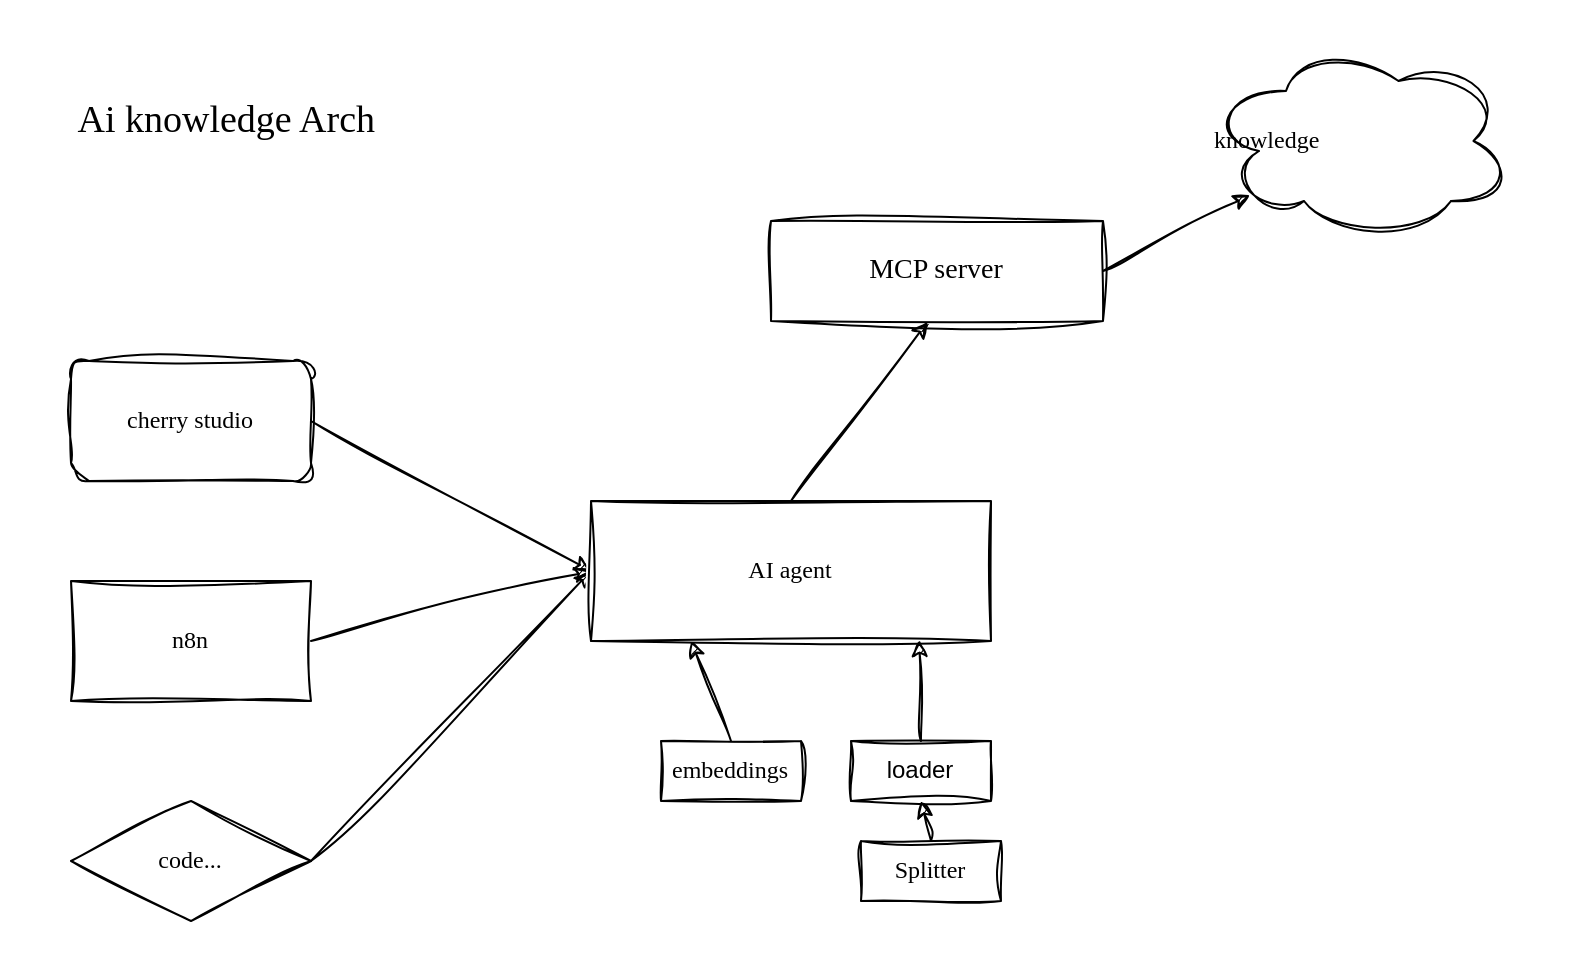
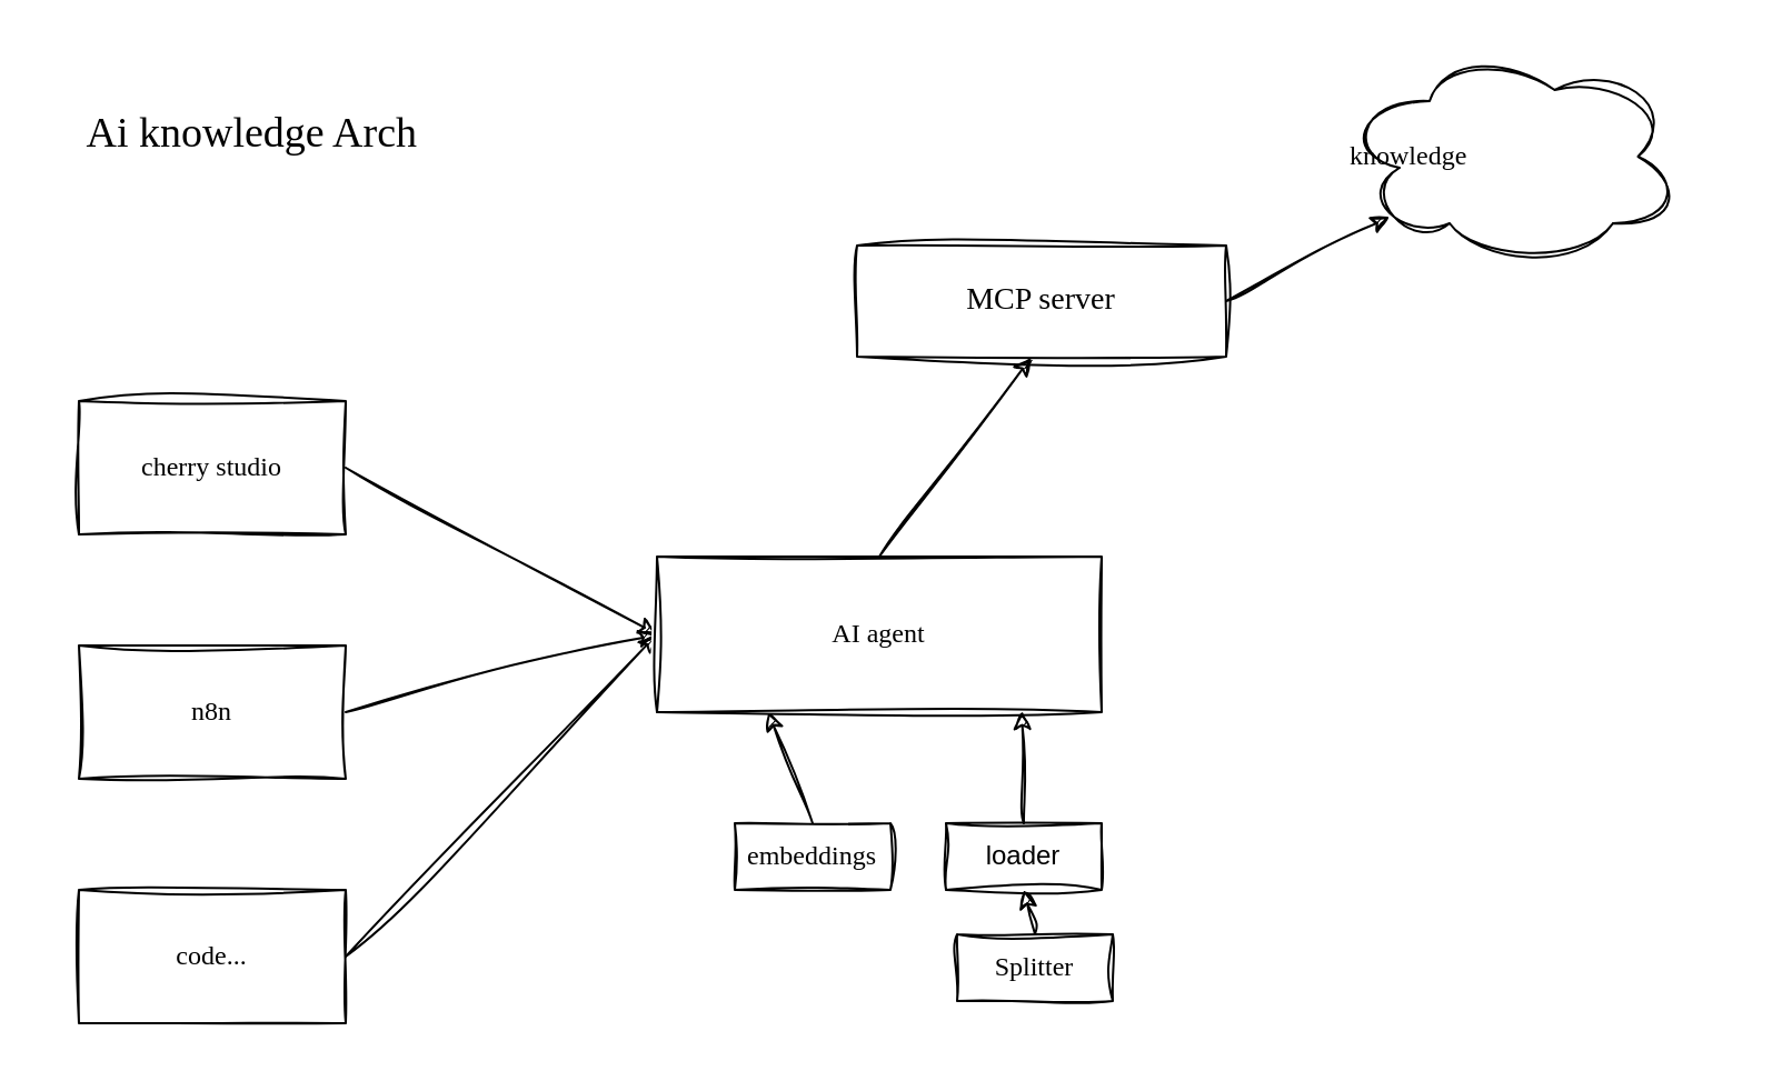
  <mxCell id="0" />
  <mxCell id="1" parent="0" />
- <mxCell id="2" value="&lt;font face=&quot;Comic Sans MS&quot;&gt;cherry stu&lt;span style=&quot;background-color: transparent; color: light-dark(rgb(0, 0, 0), rgb(255, 255, 255));&quot;&gt;dio&lt;/span&gt;&lt;/font&gt;" style="whiteSpace=wrap;html=1;sketch=1;curveFitting=1;jiggle=2;rounded=1;" vertex="1" parent="1"><mxGeometry x="35" y="180" width="120" height="60" as="geometry" /></mxCell>
+ <mxCell id="2" value="&lt;font face=&quot;Comic Sans MS&quot;&gt;cherry stu&lt;span style=&quot;background-color: transparent; color: light-dark(rgb(0, 0, 0), rgb(255, 255, 255));&quot;&gt;dio&lt;/span&gt;&lt;/font&gt;" style="rounded=0;whiteSpace=wrap;html=1;sketch=1;curveFitting=1;jiggle=2;" vertex="1" parent="1"><mxGeometry x="35" y="180" width="120" height="60" as="geometry" /></mxCell>
  <mxCell id="3" value="&lt;font face=&quot;Comic Sans MS&quot;&gt;n8n&lt;/font&gt;" style="rounded=0;whiteSpace=wrap;html=1;sketch=1;curveFitting=1;jiggle=2;" vertex="1" parent="1"><mxGeometry x="35" y="290" width="120" height="60" as="geometry" /></mxCell>
- <mxCell id="4" value="&lt;font face=&quot;Comic Sans MS&quot;&gt;code...&lt;/font&gt;" style="rhombus;whiteSpace=wrap;html=1;sketch=1;curveFitting=1;jiggle=2;" vertex="1" parent="1"><mxGeometry x="35" y="400" width="120" height="60" as="geometry" /></mxCell>
+ <mxCell id="4" value="&lt;font face=&quot;Comic Sans MS&quot;&gt;code...&lt;/font&gt;" style="rounded=0;whiteSpace=wrap;html=1;sketch=1;curveFitting=1;jiggle=2;" vertex="1" parent="1"><mxGeometry x="35" y="400" width="120" height="60" as="geometry" /></mxCell>
  <mxCell id="5" value="" style="endArrow=classic;html=1;rounded=0;entryX=0;entryY=0.5;entryDx=0;entryDy=0;exitX=1;exitY=0.5;exitDx=0;exitDy=0;sketch=1;curveFitting=1;jiggle=2;" edge="1" parent="1" source="2" target="10"><mxGeometry width="50" height="50" relative="1" as="geometry"><mxPoint x="375" y="410" as="sourcePoint" /><mxPoint x="356" y="317" as="targetPoint" /></mxGeometry></mxCell>
  <mxCell id="6" value="" style="endArrow=classic;html=1;rounded=0;exitX=1;exitY=0.5;exitDx=0;exitDy=0;sketch=1;curveFitting=1;jiggle=2;entryX=0;entryY=0.5;entryDx=0;entryDy=0;" edge="1" parent="1" source="4" target="10"><mxGeometry width="50" height="50" relative="1" as="geometry"><mxPoint x="165" y="220" as="sourcePoint" /><mxPoint x="435" y="270" as="targetPoint" /></mxGeometry></mxCell>
  <mxCell id="7" value="" style="endArrow=classic;html=1;rounded=0;exitX=1;exitY=0.5;exitDx=0;exitDy=0;sketch=1;curveFitting=1;jiggle=2;entryX=0;entryY=0.5;entryDx=0;entryDy=0;" edge="1" parent="1" source="3" target="10"><mxGeometry width="50" height="50" relative="1" as="geometry"><mxPoint x="175" y="230" as="sourcePoint" /><mxPoint x="435" y="273" as="targetPoint" /></mxGeometry></mxCell>
  <mxCell id="8" value="" style="group" vertex="1" connectable="0" parent="1"><mxGeometry x="385" y="110" width="166" height="50" as="geometry" /></mxCell>
  <mxCell id="9" value="&lt;font face=&quot;Comic Sans MS&quot; style=&quot;font-size: 14px;&quot;&gt;MCP server&lt;/font&gt;" style="rounded=0;whiteSpace=wrap;html=1;glass=0;shadow=0;fillStyle=hatch;align=center;sketch=1;curveFitting=1;jiggle=2;labelPosition=center;verticalLabelPosition=middle;verticalAlign=middle;" vertex="1" parent="8"><mxGeometry width="166" height="50" as="geometry" /></mxCell>
  <mxCell id="10" value="&lt;font face=&quot;Comic Sans MS&quot;&gt;AI agent&lt;/font&gt;" style="rounded=0;whiteSpace=wrap;html=1;sketch=1;curveFitting=1;jiggle=2;" vertex="1" parent="1"><mxGeometry x="295" y="250" width="200" height="70" as="geometry" /></mxCell>
  <mxCell id="11" value="&lt;font face=&quot;Comic Sans MS&quot;&gt;Splitter&lt;/font&gt;" style="rounded=0;whiteSpace=wrap;html=1;sketch=1;curveFitting=1;jiggle=2;" vertex="1" parent="1"><mxGeometry x="430" y="420" width="70" height="30" as="geometry" /></mxCell>
  <mxCell id="12" value="loader" style="rounded=0;whiteSpace=wrap;html=1;sketch=1;curveFitting=1;jiggle=2;" vertex="1" parent="1"><mxGeometry x="425" y="370" width="70" height="30" as="geometry" /></mxCell>
  <mxCell id="13" value="" style="group;sketch=1;curveFitting=1;jiggle=2;labelPosition=left;verticalLabelPosition=top;align=right;verticalAlign=bottom;" vertex="1" connectable="0" parent="1"><mxGeometry x="605" y="20" width="170" height="100" as="geometry" /></mxCell>
  <mxCell id="14" value="&lt;font face=&quot;Comic Sans MS&quot;&gt;knowledge&lt;/font&gt;" style="ellipse;shape=cloud;whiteSpace=wrap;html=1;labelPosition=center;verticalLabelPosition=middle;align=left;verticalAlign=middle;sketch=1;curveFitting=1;jiggle=2;" vertex="1" parent="13"><mxGeometry width="150" height="100" as="geometry" /></mxCell>
  <mxCell id="15" value="" style="endArrow=classic;html=1;rounded=0;entryX=0.13;entryY=0.77;entryDx=0;entryDy=0;exitX=1;exitY=0.5;exitDx=0;exitDy=0;entryPerimeter=0;sketch=1;curveFitting=1;jiggle=2;" edge="1" parent="1" source="9" target="14"><mxGeometry width="50" height="50" relative="1" as="geometry"><mxPoint x="165" y="220" as="sourcePoint" /><mxPoint x="305" y="295" as="targetPoint" /></mxGeometry></mxCell>
  <mxCell id="16" value="" style="endArrow=classic;html=1;rounded=0;entryX=0.472;entryY=1.007;entryDx=0;entryDy=0;exitX=0.5;exitY=0;exitDx=0;exitDy=0;sketch=1;curveFitting=1;jiggle=2;entryPerimeter=0;" edge="1" parent="1" source="10" target="9"><mxGeometry width="50" height="50" relative="1" as="geometry"><mxPoint x="175" y="230" as="sourcePoint" /><mxPoint x="315" y="305" as="targetPoint" /></mxGeometry></mxCell>
  <mxCell id="17" value="&lt;font face=&quot;Comic Sans MS&quot;&gt;embeddings&lt;/font&gt;" style="rounded=0;whiteSpace=wrap;html=1;sketch=1;curveFitting=1;jiggle=2;" vertex="1" parent="1"><mxGeometry x="330" y="370" width="70" height="30" as="geometry" /></mxCell>
  <mxCell id="18" value="" style="endArrow=classic;html=1;rounded=0;entryX=0.25;entryY=1;entryDx=0;entryDy=0;exitX=0.5;exitY=0;exitDx=0;exitDy=0;sketch=1;curveFitting=1;jiggle=2;" edge="1" parent="1" source="17" target="10"><mxGeometry width="50" height="50" relative="1" as="geometry"><mxPoint x="405" y="260" as="sourcePoint" /><mxPoint x="473" y="170" as="targetPoint" /></mxGeometry></mxCell>
  <mxCell id="19" value="" style="endArrow=classic;html=1;rounded=0;entryX=0.821;entryY=0.993;entryDx=0;entryDy=0;exitX=0.5;exitY=0;exitDx=0;exitDy=0;sketch=1;curveFitting=1;jiggle=2;entryPerimeter=0;" edge="1" parent="1" source="12" target="10"><mxGeometry width="50" height="50" relative="1" as="geometry"><mxPoint x="415" y="270" as="sourcePoint" /><mxPoint x="483" y="180" as="targetPoint" /></mxGeometry></mxCell>
  <mxCell id="20" value="" style="endArrow=classic;html=1;rounded=0;entryX=0.5;entryY=1;entryDx=0;entryDy=0;exitX=0.5;exitY=0;exitDx=0;exitDy=0;sketch=1;curveFitting=1;jiggle=2;" edge="1" parent="1" source="11" target="12"><mxGeometry width="50" height="50" relative="1" as="geometry"><mxPoint x="425" y="280" as="sourcePoint" /><mxPoint x="493" y="190" as="targetPoint" /></mxGeometry></mxCell>
  <mxCell id="21" value="&lt;font style=&quot;font-size: 19px;&quot;&gt;Ai knowledge Arch&lt;/font&gt;&lt;span style=&quot;font-size: 19px;&quot;&gt;&amp;nbsp;&lt;/span&gt;" style="text;html=1;align=center;verticalAlign=middle;resizable=0;points=[];autosize=1;strokeColor=none;fillColor=none;shadow=0;glass=0;rounded=0;fontFamily=Comic Sans MS;fontStyle=0" vertex="1" parent="1"><mxGeometry x="20" y="40" width="190" height="40" as="geometry" /></mxCell>
